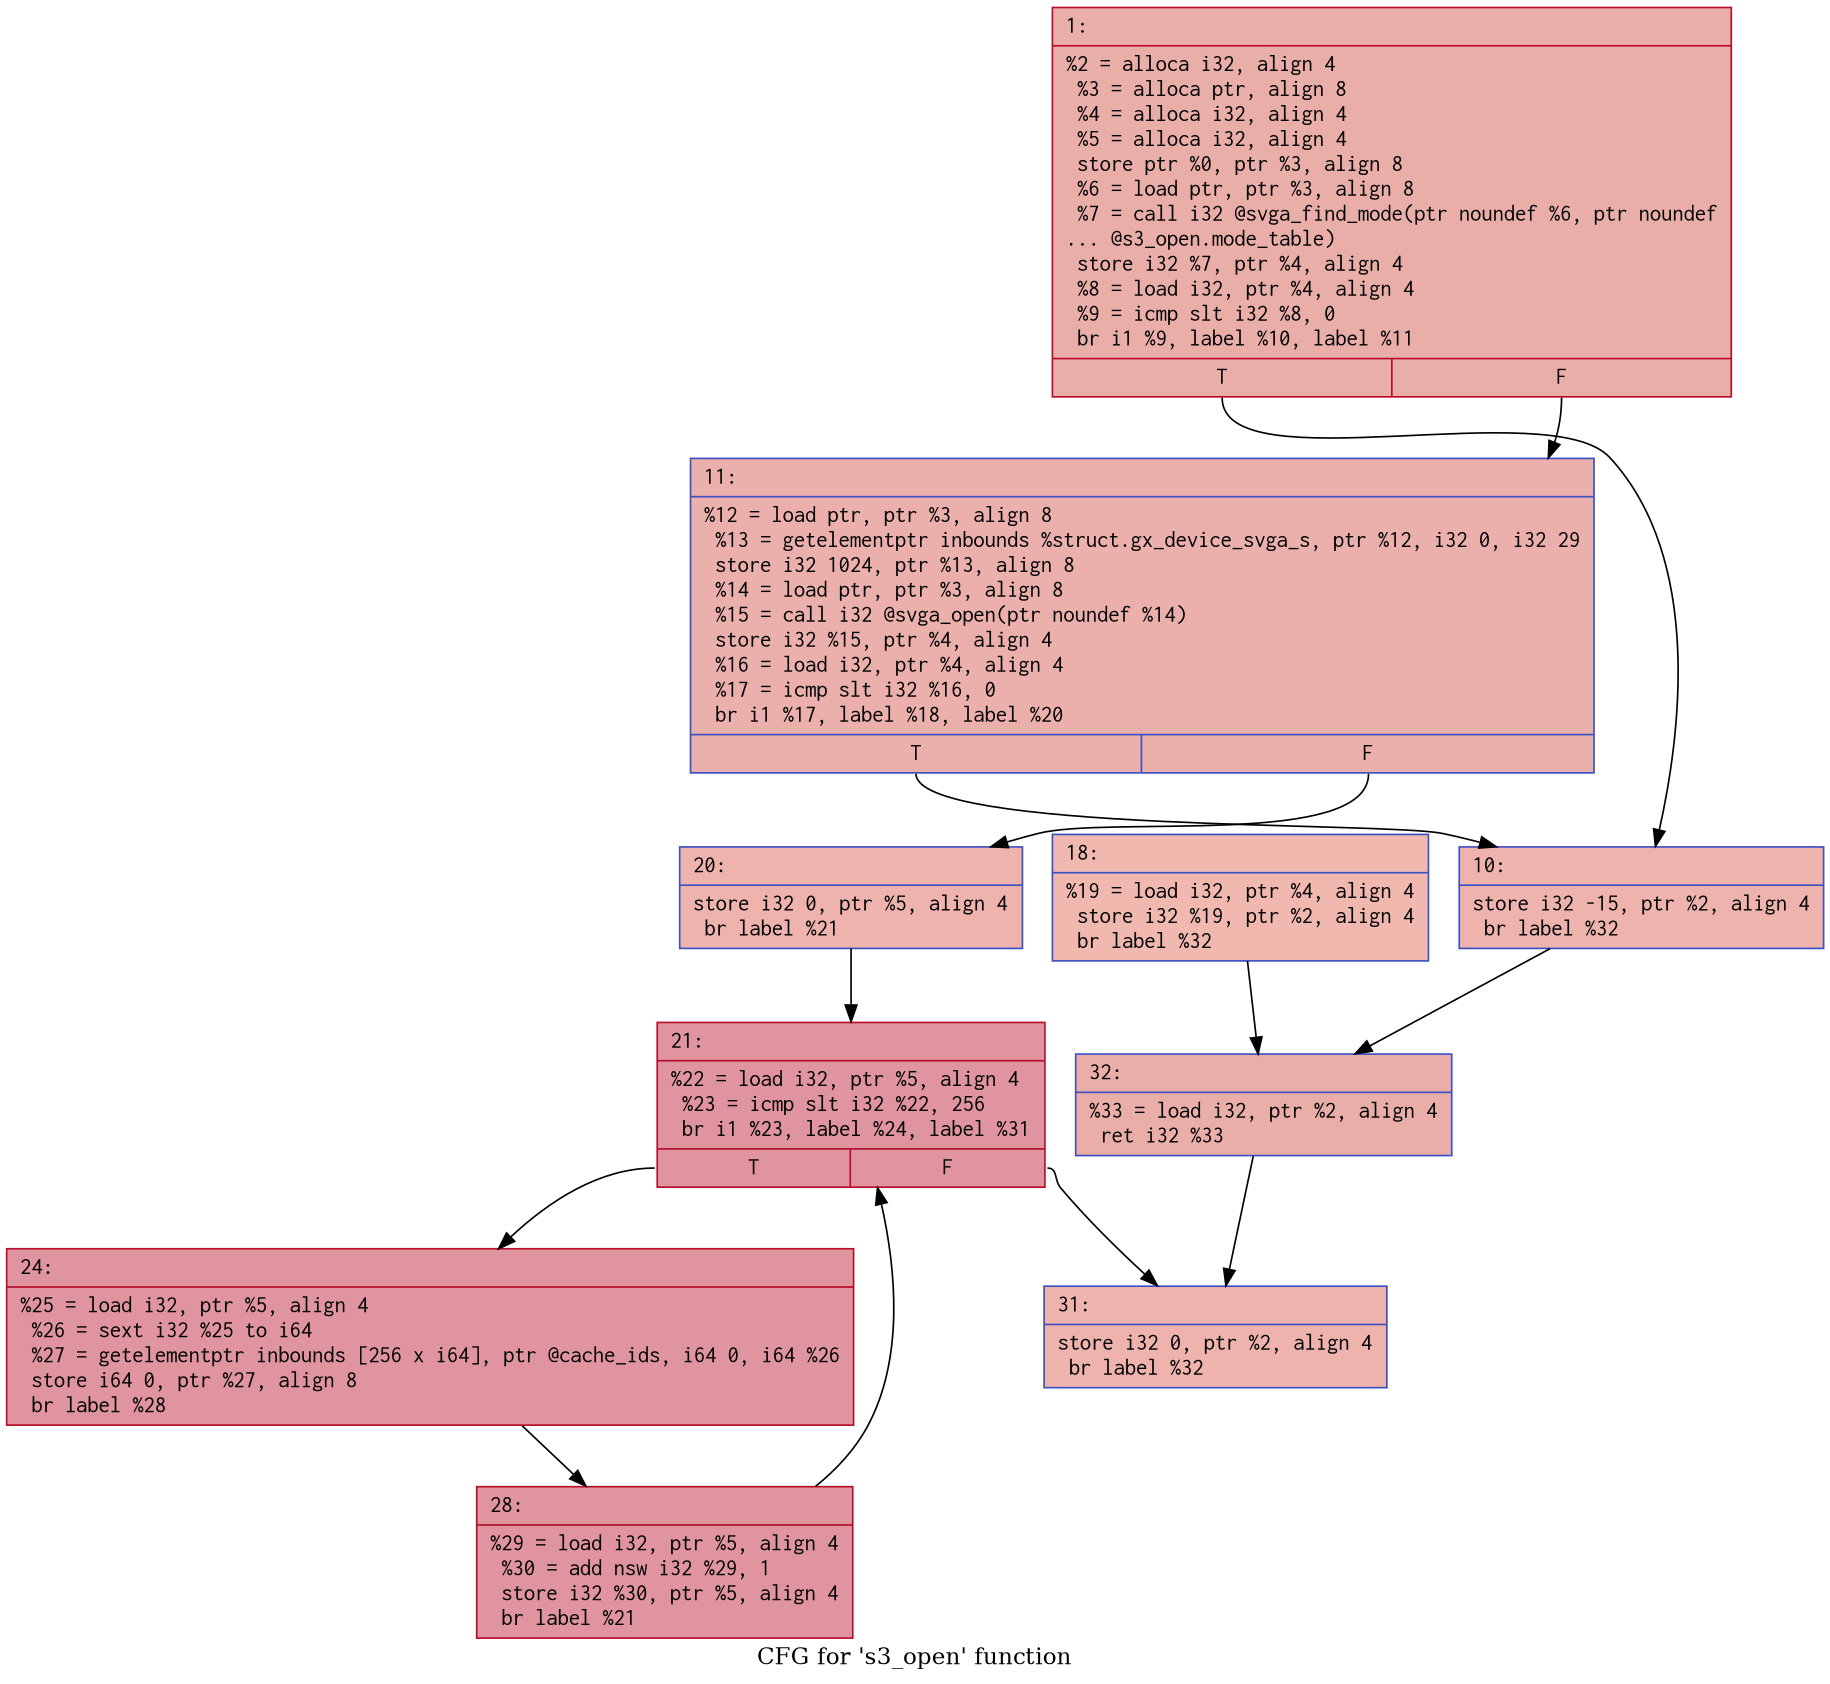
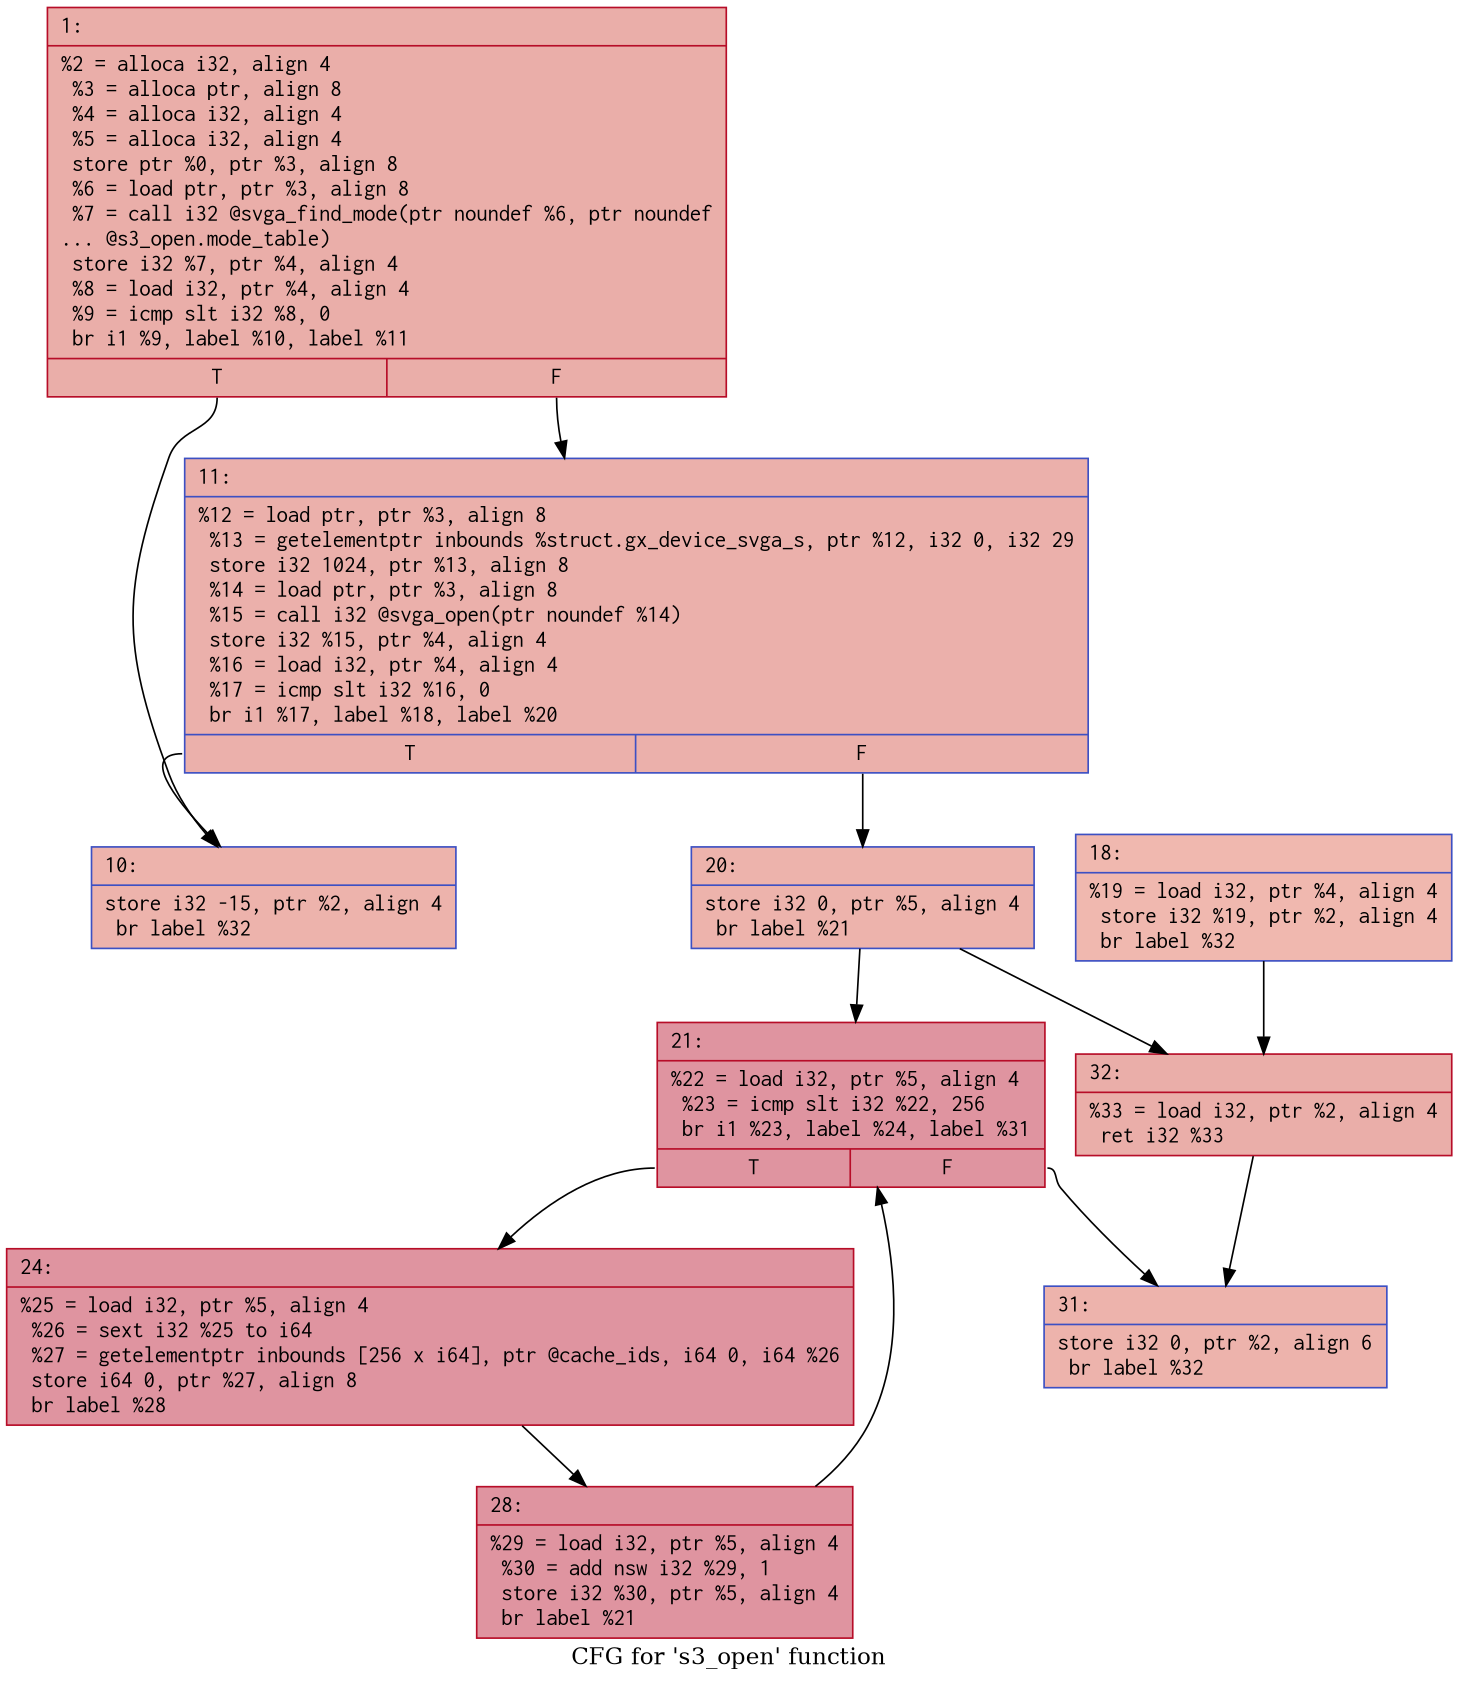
  digraph {
    label="CFG for 's3_open' function"
    node [color="#3d50c3ff" fillcolor="#d6524470" fontname=Courier shape=record style=filled]
    n1 [color="#b70d28ff" fillcolor="#d0473d70" label="{1:\l|  %2 = alloca i32, align 4\l  %3 = alloca ptr, align 8\l  %4 = alloca i32, align 4\l  %5 = alloca i32, align 4\l  store ptr %0, ptr %3, align 8\l  %6 = load ptr, ptr %3, align 8\l  %7 = call i32 @svga_find_mode(ptr noundef %6, ptr noundef\l... @s3_open.mode_table)\l  store i32 %7, ptr %4, align 4\l  %8 = load i32, ptr %4, align 4\l  %9 = icmp slt i32 %8, 0\l  br i1 %9, label %10, label %11\l|{<s0>T|<s1>F}}"]
    n2 [label="{10:\l|  store i32 -15, ptr %2, align 4\l  br label %32\l}"]
    n3 [fillcolor="#d24b4070" label="{11:\l|  %12 = load ptr, ptr %3, align 8\l  %13 = getelementptr inbounds %struct.gx_device_svga_s, ptr %12, i32 0, i32 29\l  store i32 1024, ptr %13, align 8\l  %14 = load ptr, ptr %3, align 8\l  %15 = call i32 @svga_open(ptr noundef %14)\l  store i32 %15, ptr %4, align 4\l  %16 = load i32, ptr %4, align 4\l  %17 = icmp slt i32 %16, 0\l  br i1 %17, label %18, label %20\l|{<s0>T|<s1>F}}"]
-   n4 [fillcolor="#d0473d70" label="{32:\l|  %33 = load i32, ptr %2, align 4\l  ret i32 %33\l}"]
+   n4 [color="#b70d28ff" fillcolor="#d0473d70" label="{32:\l|  %33 = load i32, ptr %2, align 4\l  ret i32 %33\l}"]
    n5 [label="{20:\l|  store i32 0, ptr %5, align 4\l  br label %21\l}"]
-   n6 [label="{31:\l|  store i32 0, ptr %2, align 4\l  br label %32\l}"]
+   n6 [label="{31:\l|  store i32 0, ptr %2, align 6\l  br label %32\l}"]
    n7 [fillcolor="#dc5d4a70" label="{18:\l|  %19 = load i32, ptr %4, align 4\l  store i32 %19, ptr %2, align 4\l  br label %32\l}"]
    n8 [color="#b70d28ff" fillcolor="#b70d2870" label="{21:\l|  %22 = load i32, ptr %5, align 4\l  %23 = icmp slt i32 %22, 256\l  br i1 %23, label %24, label %31\l|{<s0>T|<s1>F}}"]
    n9 [color="#b70d28ff" fillcolor="#b70d2870" label="{24:\l|  %25 = load i32, ptr %5, align 4\l  %26 = sext i32 %25 to i64\l  %27 = getelementptr inbounds [256 x i64], ptr @cache_ids, i64 0, i64 %26\l  store i64 0, ptr %27, align 8\l  br label %28\l}"]
    n10 [color="#b70d28ff" fillcolor="#b70d2870" label="{28:\l|  %29 = load i32, ptr %5, align 4\l  %30 = add nsw i32 %29, 1\l  store i32 %30, ptr %5, align 4\l  br label %21\l}"]
    n1 -> n2 [tailport=s0]
    n1 -> n3 [tailport=s1]
-   n2 -> n4
+   n5 -> n4
    n3 -> n2 [tailport=s0]
    n3 -> n5 [tailport=s1]
    n4 -> n6
    n5 -> n8
    n7 -> n4
    n8 -> n6 [tailport=s1]
    n8 -> n9 [tailport=s0]
    n9 -> n10
    n10 -> n8
  }
